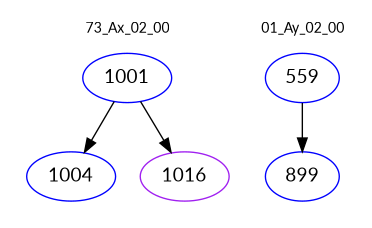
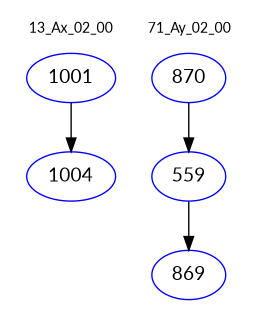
  digraph {
    fontname=Lato
    node [color=blue fontname=Lato]
    edge [color=black fontname=Lato]
    n1 [label=1004]
    n2 [label=1001]
-   n3 [color=purple label=1016]
+   n4 [label=870]
    n5 [label=559]
-   n6 [label=899]
+   n6 [label=869]
    subgraph cluster_1 {
      color=white
      fontsize=10
-     label="73_Ax_02_00"
+     label="13_Ax_02_00"
      n1
      n2
-     n3
    }
    subgraph cluster_2 {
      color=white
      fontsize=10
-     label="01_Ay_02_00"
+     label="71_Ay_02_00"
+     n4
      n5
      n6
    }
    n2 -> n1
-   n2 -> n3
+   n4 -> n5
    n5 -> n6
  }
